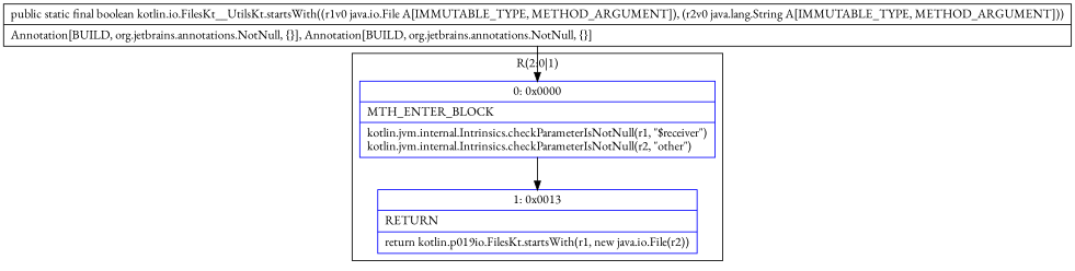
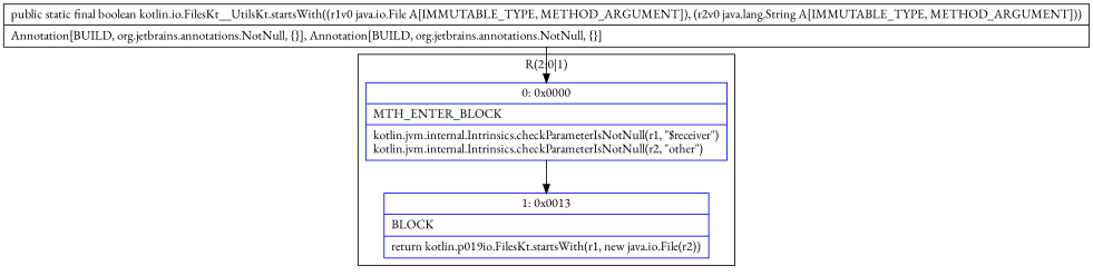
  digraph {
    fontname="EB Garamond"
    node [color=blue shape=record fontname="EB Garamond"]
    edge [fontname="EB Garamond"]
    n1 [label="{0\:\ 0x0000|MTH_ENTER_BLOCK\l|kotlin.jvm.internal.Intrinsics.checkParameterIsNotNull(r1, \"$receiver\")\lkotlin.jvm.internal.Intrinsics.checkParameterIsNotNull(r2, \"other\")\l}"]
-   n2 [label="{1\:\ 0x0013|RETURN\l|return kotlin.p019io.FilesKt.startsWith(r1, new java.io.File(r2))\l}"]
+   n2 [label="{1\:\ 0x0013|BLOCK\l|return kotlin.p019io.FilesKt.startsWith(r1, new java.io.File(r2))\l}"]
    n3 [label="{public static final boolean kotlin.io.FilesKt__UtilsKt.startsWith((r1v0 java.io.File A[IMMUTABLE_TYPE, METHOD_ARGUMENT]), (r2v0 java.lang.String A[IMMUTABLE_TYPE, METHOD_ARGUMENT]))  | Annotation[BUILD, org.jetbrains.annotations.NotNull, \{\}], Annotation[BUILD, org.jetbrains.annotations.NotNull, \{\}]\l}" color=""]
    subgraph cluster_1 {
      label="R(2:0|1)"
      n1
      n2
    }
    n1 -> n2
    n3 -> n1
  }
